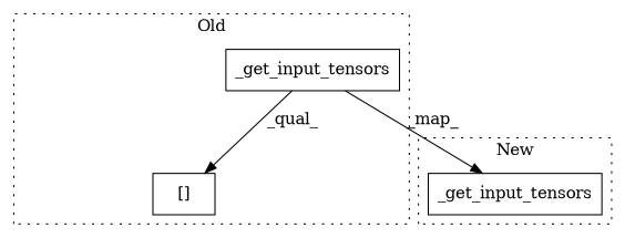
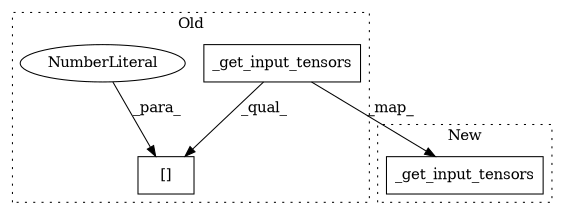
  digraph {
    node [a=32 l="19,1" shape=box]
    n1 [label=_get_input_tensors s="67981,68004"]
    n2 [label=_get_input_tensors s="53238,53261"]
    n3 [a=2 l="30,1" label="[]" s="53233,53264"]
+   n4 [a=34 l=1 label=NumberLiteral s=53263 shape=ellipse]
    subgraph cluster_1 {
      label=New
      style=dotted
      n1
    }
    subgraph cluster_2 {
      label=Old
      style=dotted
      n2
      n3
+     n4
    }
    n2 -> n1 [label=_map_]
    n2 -> n3 [label=_qual_]
+   n4 -> n3 [label=_para_]
  }
